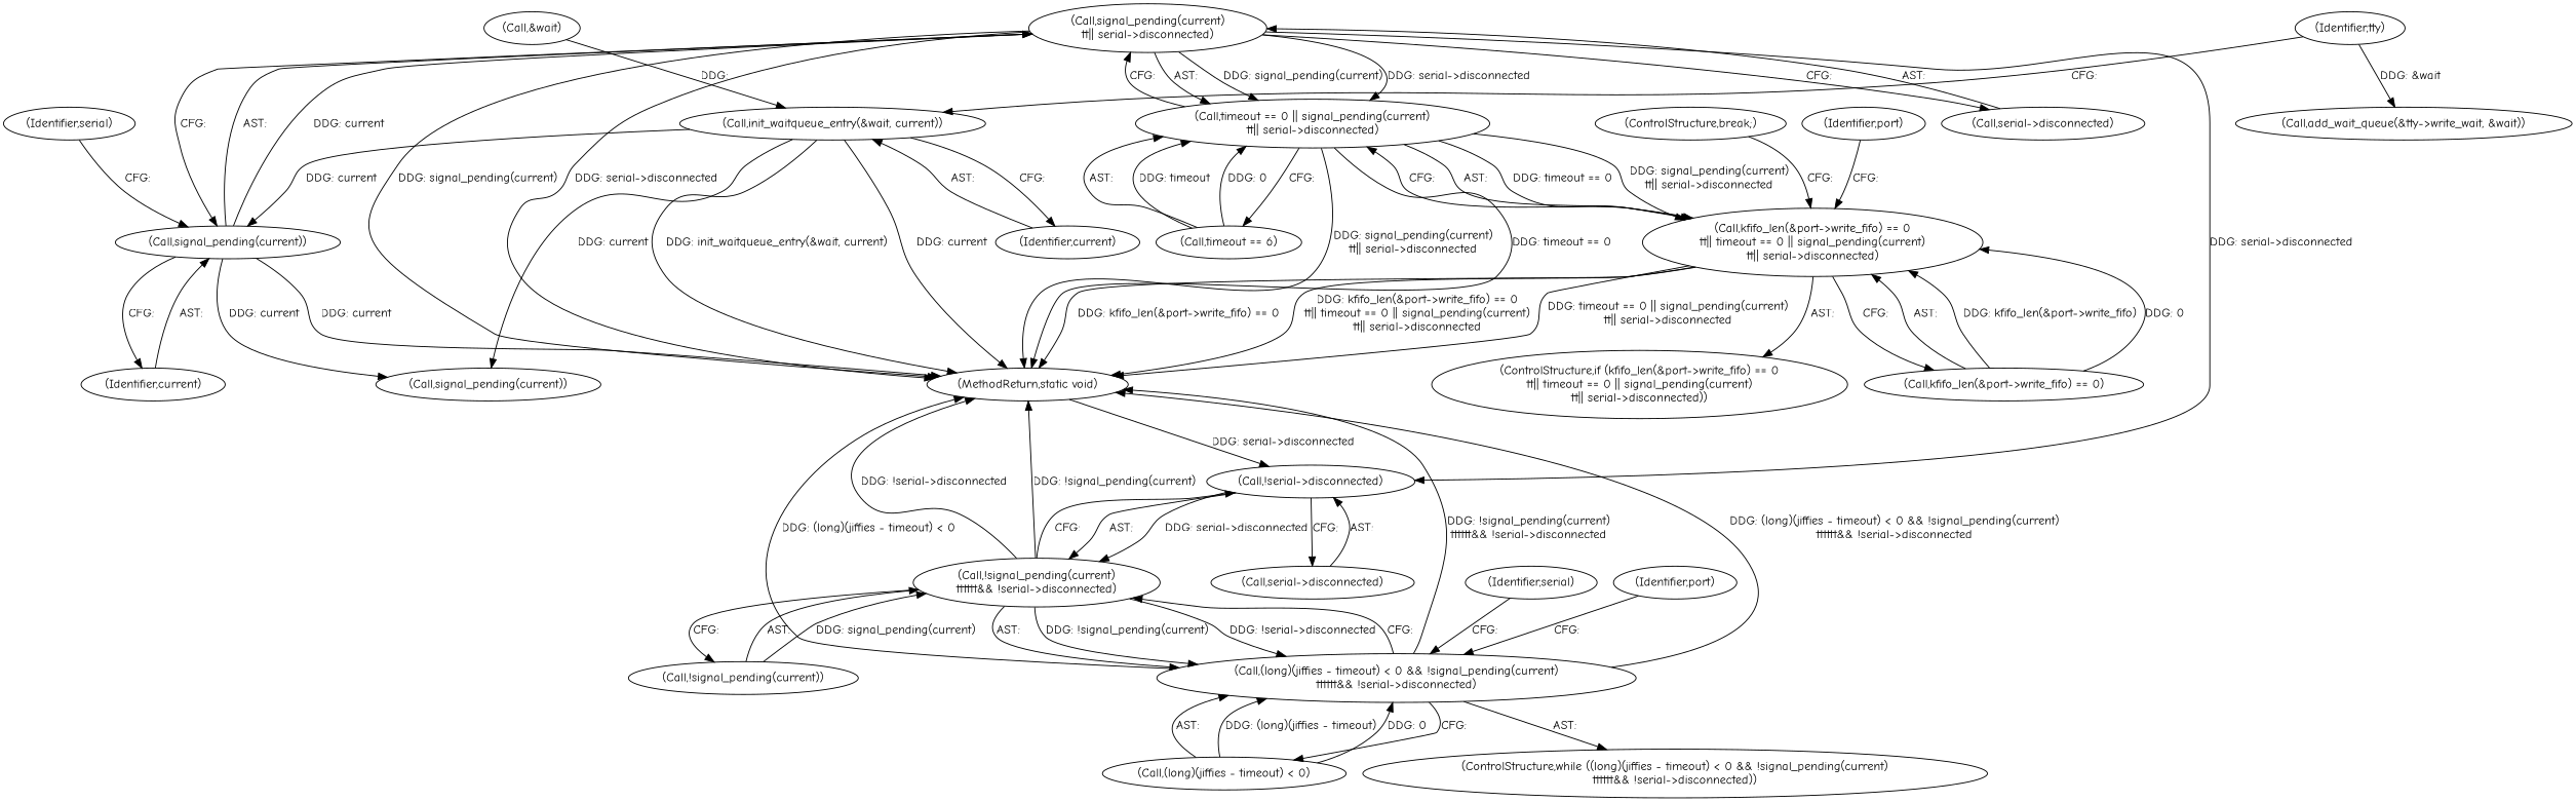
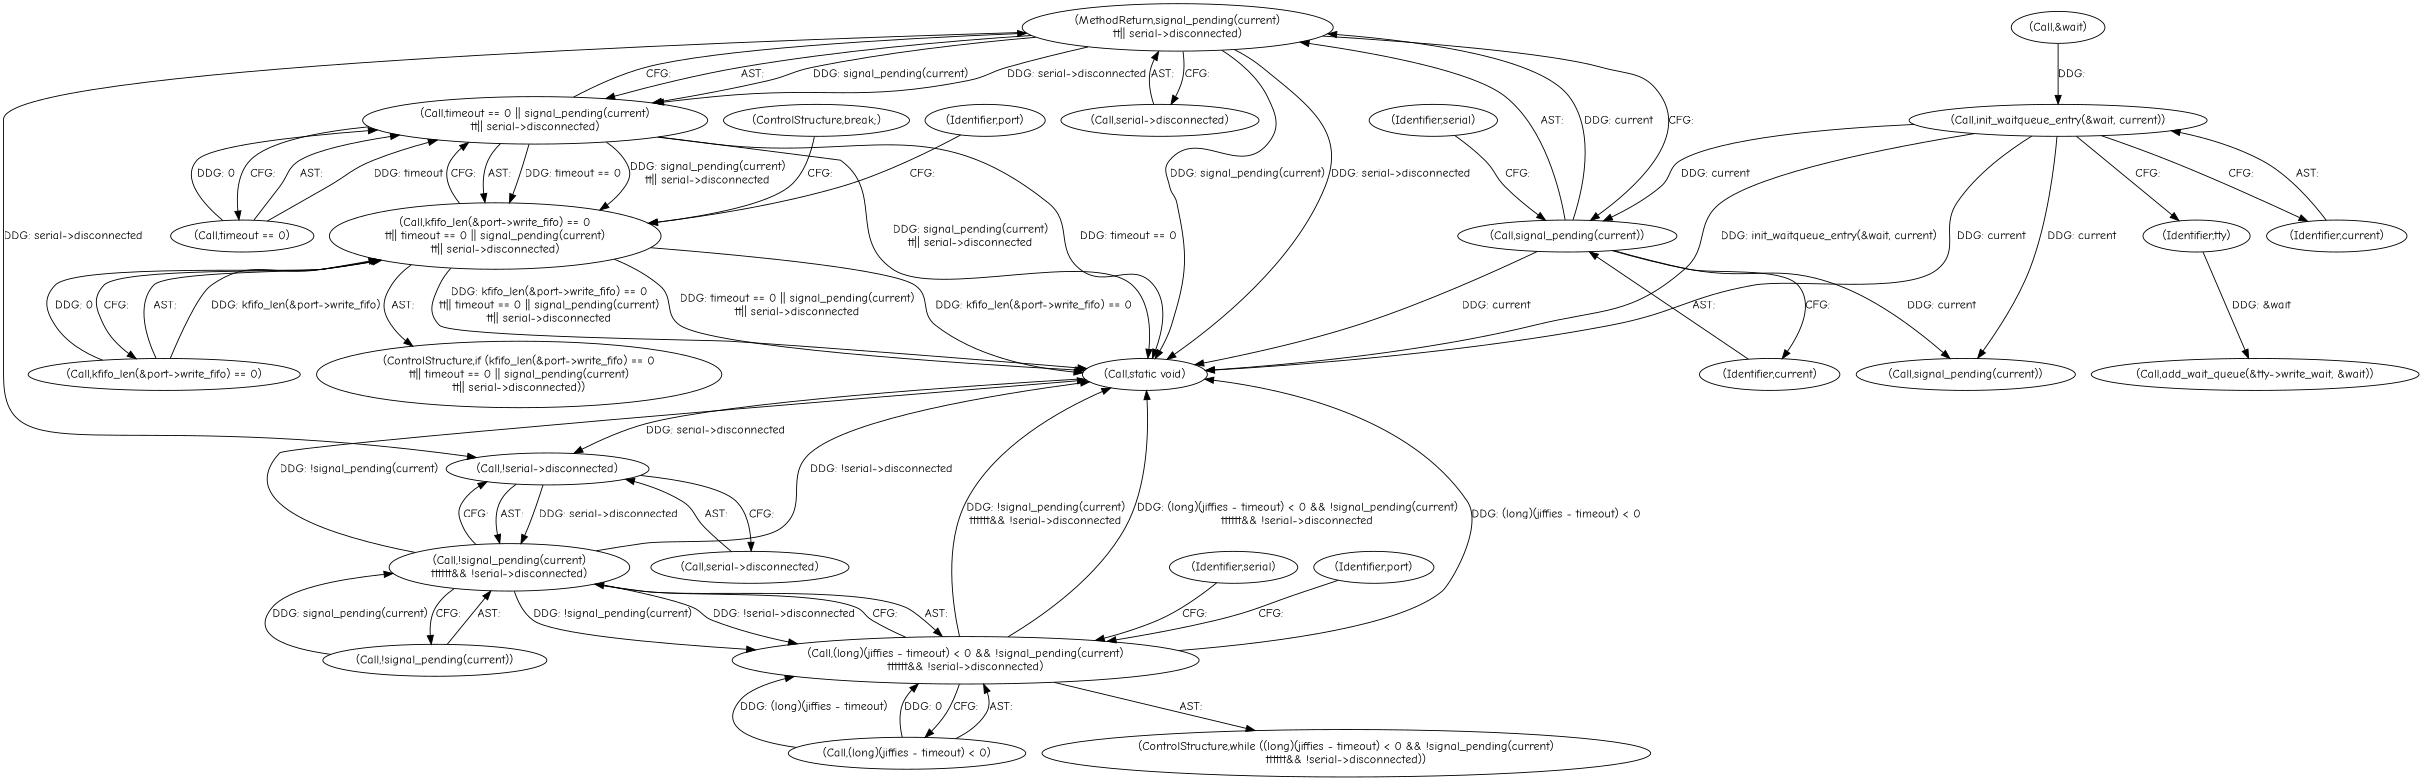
  digraph {
    fontname="Comic Neue"
    node [fontname="Comic Neue"]
    edge [fontname="Comic Neue"]
-   n1 [label="(Call,signal_pending(current)\n\t\t|| serial->disconnected)"]
+   n1 [label="(MethodReturn,signal_pending(current)\n\t\t|| serial->disconnected)"]
    n2 [label="(Call,signal_pending(current))"]
    n3 [label="(Call,timeout == 0 || signal_pending(current)\n\t\t|| serial->disconnected)"]
    n4 [label="(Call,!serial->disconnected)"]
-   n5 [label="(MethodReturn,static void)"]
+   n5 [label="(Call,static void)"]
    n6 [label="(Call,serial->disconnected)"]
    n7 [label="(Identifier,current)"]
    n8 [label="(Call,signal_pending(current))"]
    n9 [label="(Call,kfifo_len(&port->write_fifo) == 0\n\t\t|| timeout == 0 || signal_pending(current)\n\t\t|| serial->disconnected)"]
-   n10 [label="(Call,timeout == 6)"]
+   n10 [label="(Call,timeout == 0)"]
    n11 [label="(Call,!signal_pending(current)\n\t\t\t\t\t\t&& !serial->disconnected)"]
    n12 [label="(Call,serial->disconnected)"]
    n13 [label="(Call,init_waitqueue_entry(&wait, current))"]
    n14 [label="(Identifier,current)"]
    n15 [label="(Call,add_wait_queue(&tty->write_wait, &wait))"]
    n16 [label="(Call,kfifo_len(&port->write_fifo) == 0)"]
    n17 [label="(ControlStructure,if (kfifo_len(&port->write_fifo) == 0\n\t\t|| timeout == 0 || signal_pending(current)\n\t\t|| serial->disconnected))"]
    n18 [label="(Call,(long)(jiffies - timeout) < 0 && !signal_pending(current)\n\t\t\t\t\t\t&& !serial->disconnected)"]
    n19 [label="(Call,!signal_pending(current))"]
    n20 [label="(Call,(long)(jiffies - timeout) < 0)"]
    n21 [label="(ControlStructure,while ((long)(jiffies - timeout) < 0 && !signal_pending(current)\n\t\t\t\t\t\t&& !serial->disconnected))"]
    n22 [label="(Identifier,serial)"]
    n23 [label="(Call,&wait)"]
    n24 [label="(ControlStructure,break;)"]
    n25 [label="(Identifier,tty)"]
    n26 [label="(Identifier,serial)"]
    n27 [label="(Identifier,port)"]
    n28 [label="(Identifier,port)"]
    n1 -> n2 [label="CFG: "]
    n1 -> n3 [label="AST: "]
    n1 -> n3 [label="DDG: signal_pending(current)"]
    n1 -> n3 [label="DDG: serial->disconnected"]
    n1 -> n4 [label="DDG: serial->disconnected"]
    n1 -> n5 [label="DDG: signal_pending(current)"]
    n1 -> n5 [label="DDG: serial->disconnected"]
    n1 -> n6 [label="CFG: "]
    n2 -> n1 [label="AST: "]
    n2 -> n1 [label="DDG: current"]
    n2 -> n5 [label="DDG: current"]
    n2 -> n7 [label="CFG: "]
    n2 -> n8 [label="DDG: current"]
    n3 -> n1 [label="CFG: "]
    n3 -> n5 [label="DDG: signal_pending(current)\n\t\t|| serial->disconnected"]
    n3 -> n5 [label="DDG: timeout == 0"]
    n3 -> n9 [label="AST: "]
    n3 -> n9 [label="DDG: timeout == 0"]
    n3 -> n9 [label="DDG: signal_pending(current)\n\t\t|| serial->disconnected"]
    n3 -> n10 [label="CFG: "]
    n4 -> n11 [label="AST: "]
    n4 -> n11 [label="DDG: serial->disconnected"]
    n4 -> n12 [label="CFG: "]
    n5 -> n4 [label="DDG: serial->disconnected"]
    n6 -> n1 [label="AST: "]
    n7 -> n2 [label="AST: "]
    n9 -> n3 [label="CFG: "]
    n9 -> n5 [label="DDG: kfifo_len(&port->write_fifo) == 0\n\t\t|| timeout == 0 || signal_pending(current)\n\t\t|| serial->disconnected"]
    n9 -> n5 [label="DDG: timeout == 0 || signal_pending(current)\n\t\t|| serial->disconnected"]
    n9 -> n5 [label="DDG: kfifo_len(&port->write_fifo) == 0"]
    n9 -> n16 [label="CFG: "]
    n9 -> n17 [label="AST: "]
    n10 -> n3 [label="AST: "]
    n10 -> n3 [label="DDG: timeout"]
    n10 -> n3 [label="DDG: 0"]
    n11 -> n4 [label="CFG: "]
    n11 -> n5 [label="DDG: !serial->disconnected"]
    n11 -> n5 [label="DDG: !signal_pending(current)"]
    n11 -> n18 [label="AST: "]
    n11 -> n18 [label="DDG: !signal_pending(current)"]
    n11 -> n18 [label="DDG: !serial->disconnected"]
    n11 -> n19 [label="CFG: "]
    n12 -> n4 [label="AST: "]
    n13 -> n2 [label="DDG: current"]
    n13 -> n5 [label="DDG: init_waitqueue_entry(&wait, current)"]
    n13 -> n5 [label="DDG: current"]
    n13 -> n8 [label="DDG: current"]
    n13 -> n14 [label="CFG: "]
    n14 -> n13 [label="AST: "]
    n16 -> n9 [label="AST: "]
    n16 -> n9 [label="DDG: kfifo_len(&port->write_fifo)"]
    n16 -> n9 [label="DDG: 0"]
    n18 -> n5 [label="DDG: (long)(jiffies - timeout) < 0"]
    n18 -> n5 [label="DDG: !signal_pending(current)\n\t\t\t\t\t\t&& !serial->disconnected"]
    n18 -> n5 [label="DDG: (long)(jiffies - timeout) < 0 && !signal_pending(current)\n\t\t\t\t\t\t&& !serial->disconnected"]
    n18 -> n11 [label="CFG: "]
    n18 -> n20 [label="CFG: "]
    n18 -> n21 [label="AST: "]
    n19 -> n11 [label="AST: "]
    n19 -> n11 [label="DDG: signal_pending(current)"]
    n20 -> n18 [label="AST: "]
    n20 -> n18 [label="DDG: (long)(jiffies - timeout)"]
    n20 -> n18 [label="DDG: 0"]
    n22 -> n18 [label="CFG: "]
    n23 -> n13 [label="DDG: "]
    n24 -> n9 [label="CFG: "]
-   n25 -> n13 [label="CFG: "]
+   n13 -> n25 [label="CFG: "]
    n25 -> n15 [label="DDG: &wait"]
    n26 -> n2 [label="CFG: "]
    n27 -> n9 [label="CFG: "]
    n28 -> n18 [label="CFG: "]
  }
